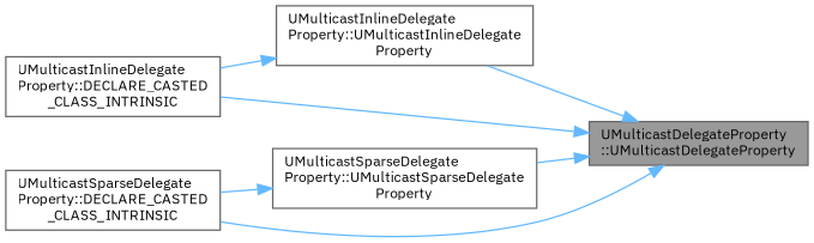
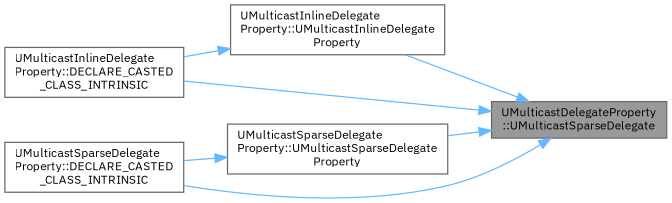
  digraph {
    rankdir=RL
    fontname="IBM Plex Sans"
    node [color=grey40 fillcolor=white fontname="IBM Plex Sans" fontsize=10 shape=box style=filled]
    edge [color=steelblue1 dir=back fontname="IBM Plex Sans" fontsize=10 labelfontname=Helvetica labelfontsize=10 style=solid]
-   n1 [color=gray40 fillcolor=grey60 fontcolor=black height=0.2 label="UMulticastDelegateProperty\l::UMulticastDelegateProperty" width=0.4]
+   n1 [color=gray40 fillcolor=grey60 fontcolor=black height=0.2 label="UMulticastDelegateProperty\l::UMulticastSparseDelegate" width=0.4]
    n2 [height=0.2 label="UMulticastInlineDelegate\lProperty::UMulticastInlineDelegate\lProperty" width=0.4]
    n3 [height=0.2 label="UMulticastInlineDelegate\lProperty::DECLARE_CASTED\l_CLASS_INTRINSIC" width=0.4]
    n4 [height=0.2 label="UMulticastSparseDelegate\lProperty::UMulticastSparseDelegate\lProperty" width=0.4]
    n5 [height=0.2 label="UMulticastSparseDelegate\lProperty::DECLARE_CASTED\l_CLASS_INTRINSIC" width=0.4]
    n1 -> n2
    n1 -> n3
    n1 -> n4
    n1 -> n5
    n2 -> n3
    n4 -> n5
  }
